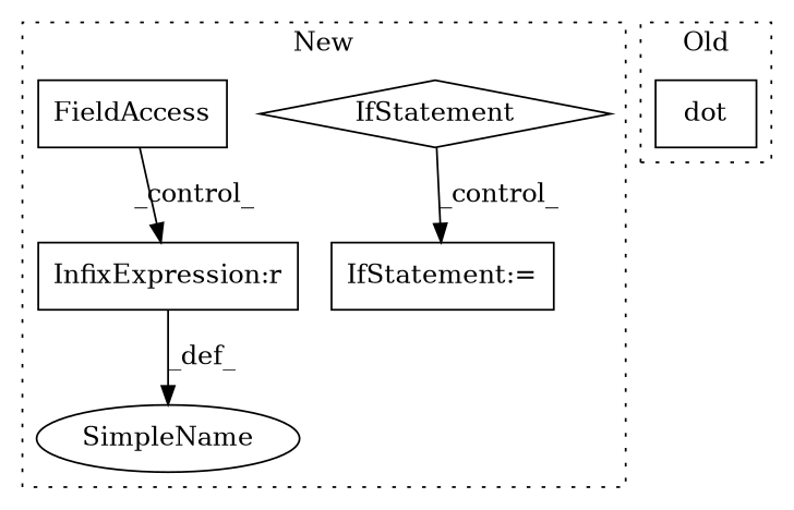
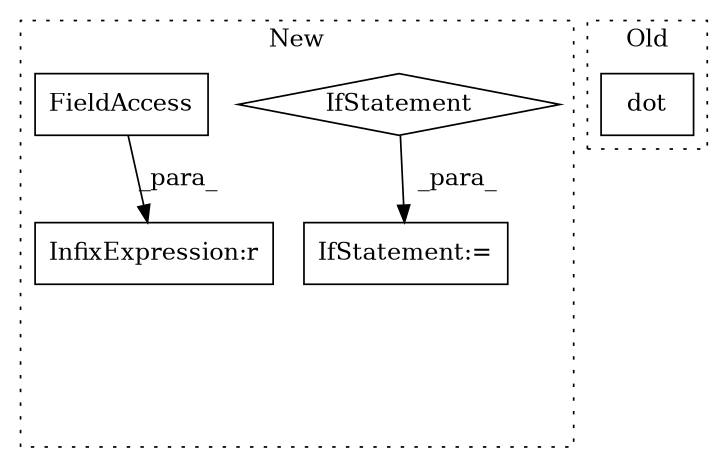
  digraph {
    node [shape=box]
    n1 [a=25 l="4,2" label=IfStatement s="5242,5256" shape=diamond]
    n2 [a=7 l=1 label="IfStatement:=" s=5268]
-   n3 [a=42 label=SimpleName shape=ellipse]
    n4 [a=27 l=4 label="InfixExpression:r" s=5248]
    n5 [a=22 l=2 label=FieldAccess s=5246]
    n6 [a=32 l="4,1" label=dot s="5298,5319"]
    subgraph cluster_1 {
      label=New
      style=dotted
      n1
      n2
-     n3
      n4
      n5
    }
    subgraph cluster_2 {
      label=Old
      style=dotted
      n6
    }
-   n1 -> n2 [label=_control_]
-   n4 -> n3 [label=_def_]
-   n5 -> n4 [label=_control_]
+   n1 -> n2 [label=_para_]
+   n5 -> n4 [label=_para_]
  }
